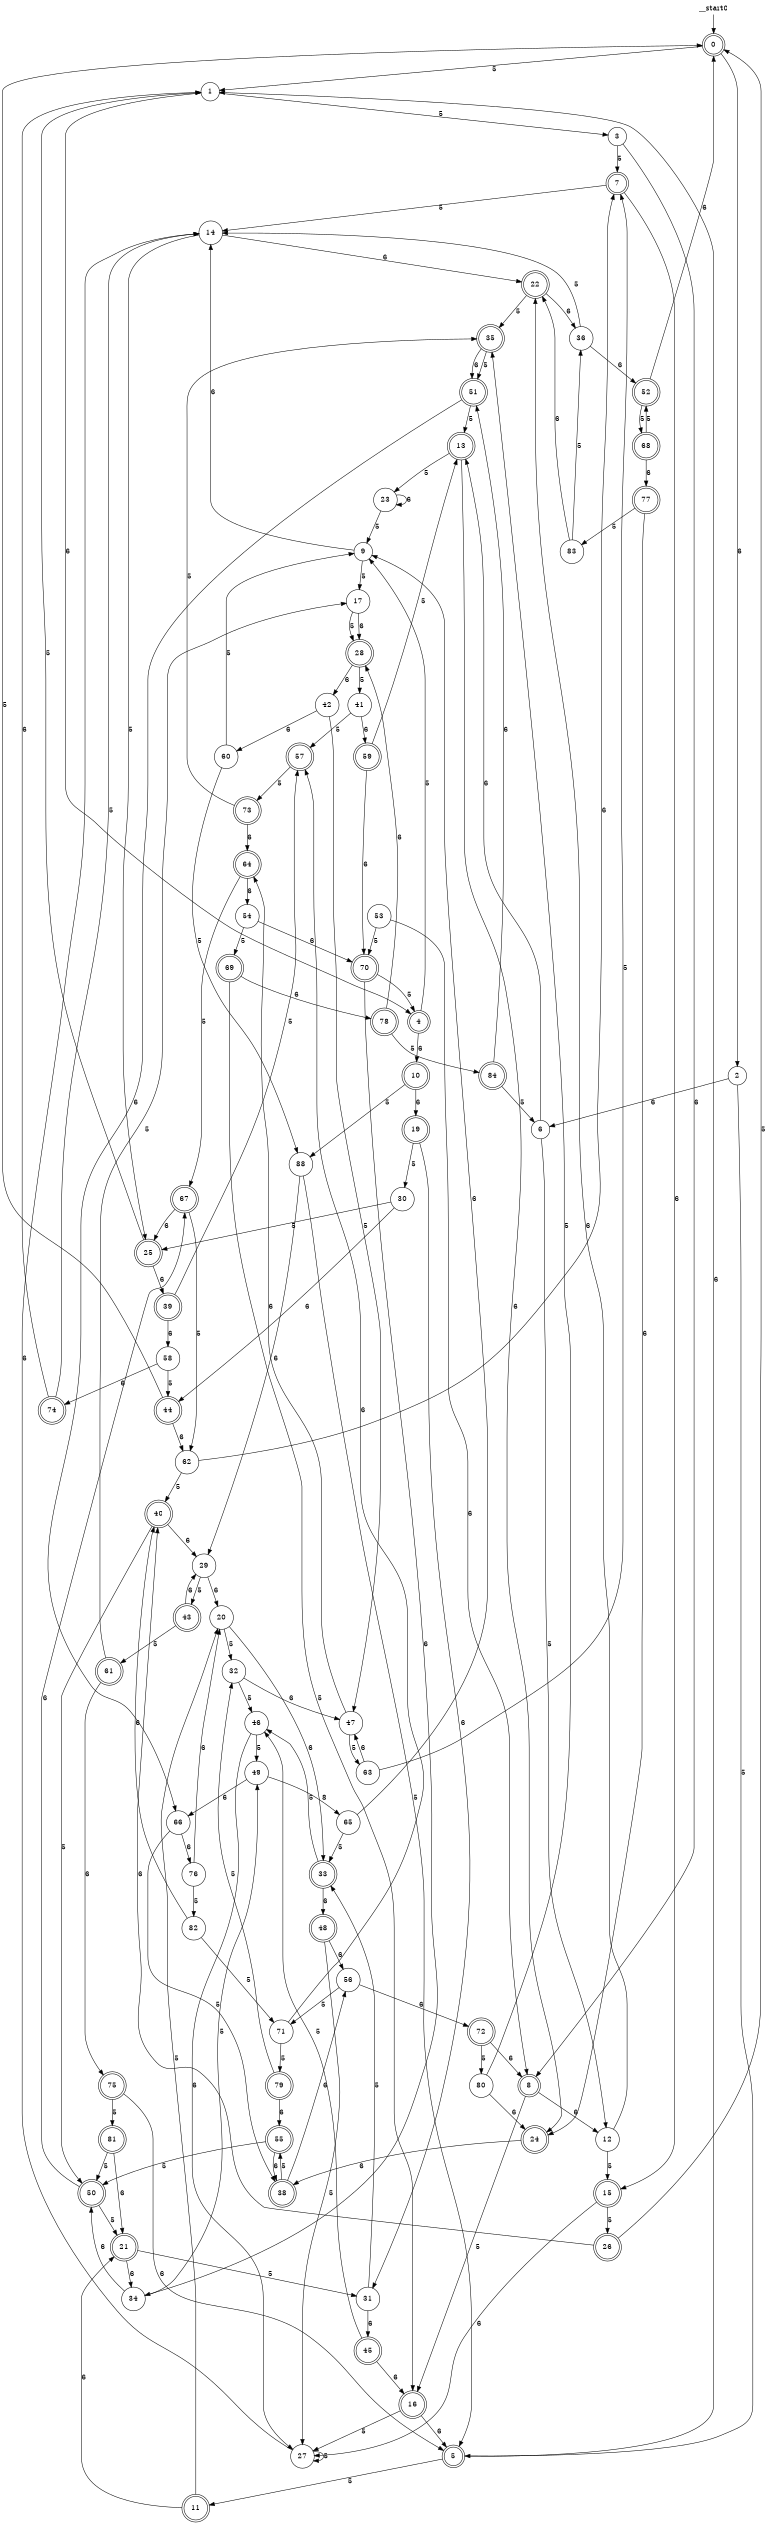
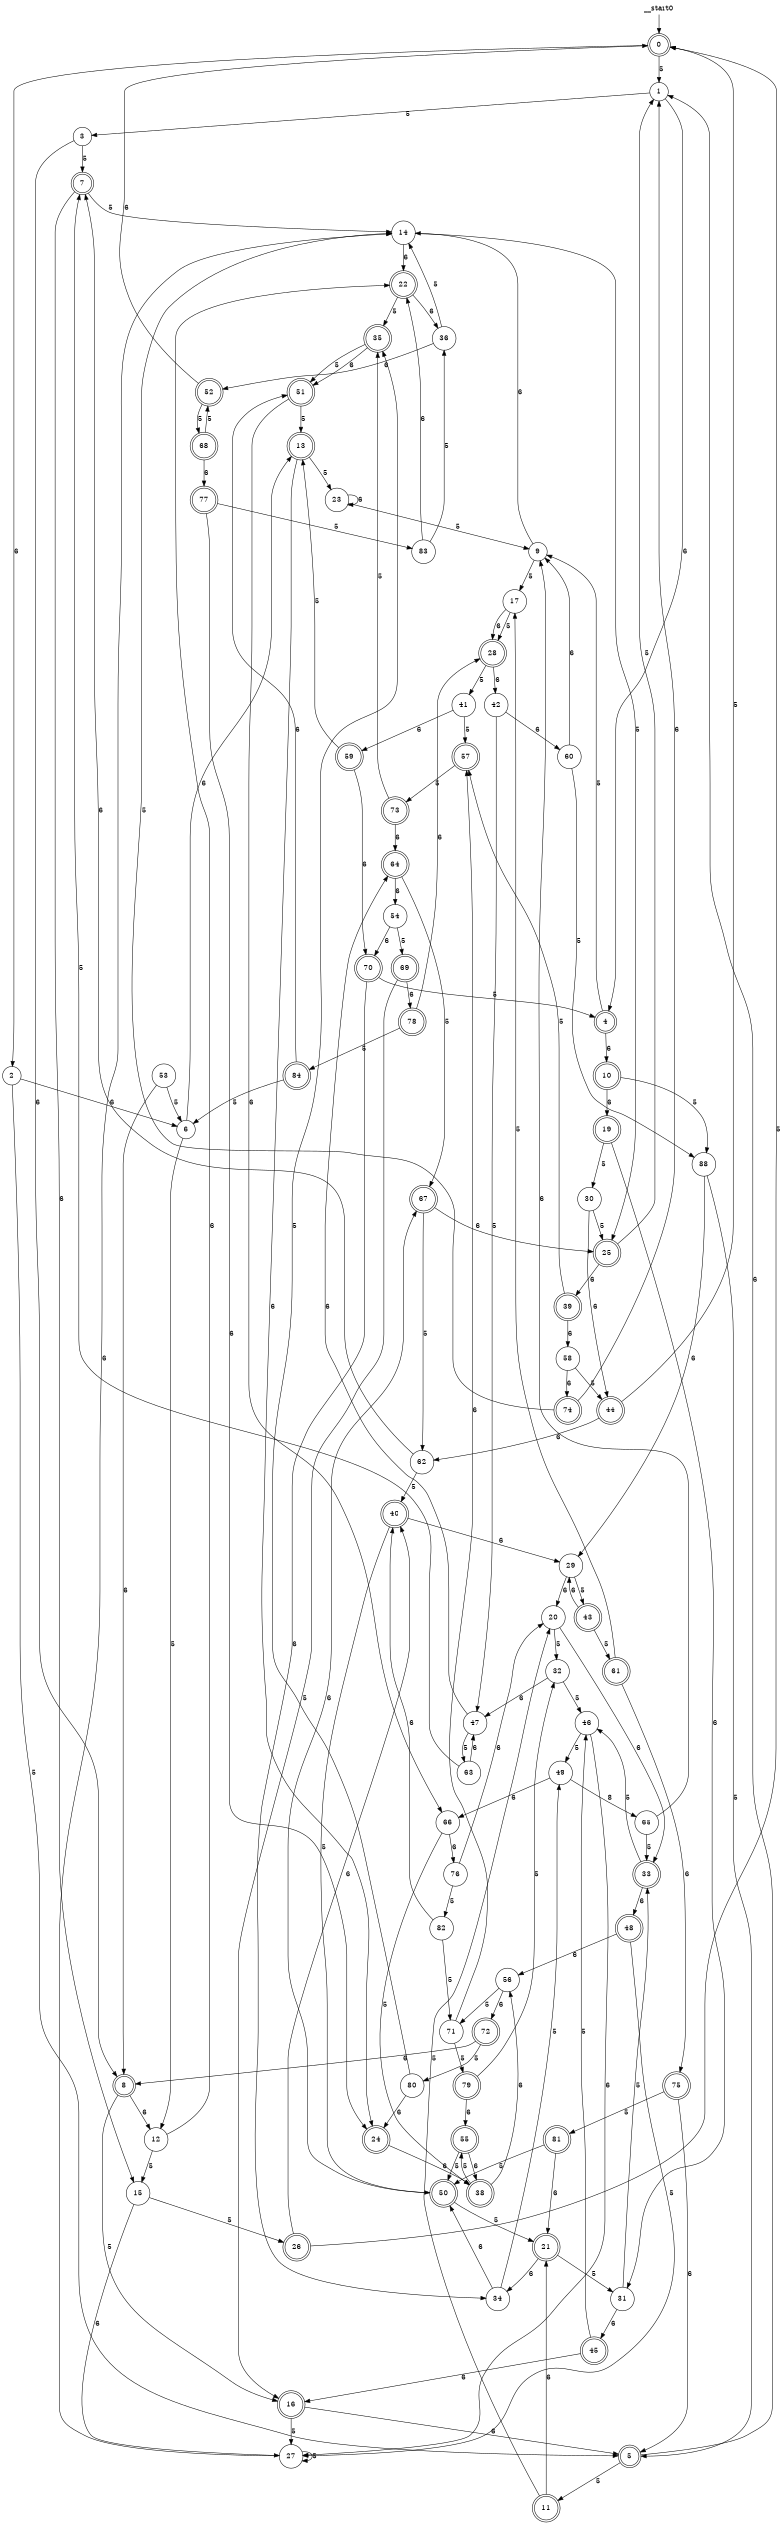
  digraph {
    node [shape=doublecircle]
    n1 [label=0]
    n2 [label=1 shape=circle]
    n3 [label=2 shape=circle]
    n4 [label=3 shape=circle]
    n5 [label=4]
    n6 [label=5]
    n7 [label=6 shape=circle]
    n8 [label=7]
    n9 [label=8]
    n10 [label=9 shape=circle]
    n11 [label=10]
    n12 [label=11]
    n13 [label=12 shape=circle]
    n14 [label=13]
    n15 [label=14 shape=circle]
-   n16 [label=15]
+   n16 [label=15 shape=circle]
    n17 [label=16]
    n18 [label=17 shape=circle]
    n19 [label=88 shape=circle]
    n20 [label=19]
    n21 [label=20 shape=circle]
    n22 [label=21]
    n23 [label=22]
    n24 [label=23 shape=circle]
    n25 [label=24]
    n26 [label=25]
    n27 [label=26]
    n28 [label=27 shape=circle]
    n29 [label=28]
    n30 [label=29 shape=circle]
    n31 [label=30 shape=circle]
    n32 [label=31 shape=circle]
    n33 [label=32 shape=circle]
    n34 [label=33]
    n35 [label=34 shape=circle]
    n36 [label=35]
    n37 [label=36 shape=circle]
    n38 [label=38]
    n39 [label=39]
    n40 [label=40]
    n41 [label=41 shape=circle]
    n42 [label=42 shape=circle]
    n43 [label=43]
    n44 [label=44]
    n45 [label=45]
    n46 [label=46 shape=circle]
    n47 [label=47 shape=circle]
    n48 [label=48]
    n49 [label=49 shape=circle]
    n50 [label=50]
    n51 [label=51]
    n52 [label=52]
    n53 [label=55]
    n54 [label=56 shape=circle]
    n55 [label=57]
    n56 [label=58 shape=circle]
    n57 [label=59]
    n58 [label=60 shape=circle]
    n59 [label=61]
    n60 [label=62 shape=circle]
    n61 [label=63 shape=circle]
    n62 [label=64]
    n63 [label=65 shape=circle]
    n64 [label=66 shape=circle]
    n65 [label=67]
    n66 [label=68]
    n67 [label=53 shape=circle]
    n68 [label=54 shape=circle]
    n69 [label=69]
    n70 [label=70]
    n71 [label=71 shape=circle]
    n72 [label=72]
    n73 [label=73]
    n74 [label=74]
    n75 [label=75]
    n76 [label=76 shape=circle]
    n77 [label=77]
    n78 [label=78]
    n79 [label=79]
    n80 [label=80 shape=circle]
    n81 [label=81]
    n82 [label=82 shape=circle]
    n83 [label=83 shape=circle]
    n84 [label=84]
    __start0 [height=0 shape=none width=0]
    n1 -> n2 [label=5]
    n1 -> n3 [label=6]
    n2 -> n4 [label=5]
    n2 -> n5 [label=6]
    n3 -> n6 [label=5]
    n3 -> n7 [label=6]
    n4 -> n8 [label=5]
    n4 -> n9 [label=6]
    n5 -> n10 [label=5]
    n5 -> n11 [label=6]
    n6 -> n2 [label=6]
    n6 -> n12 [label=5]
    n7 -> n13 [label=5]
    n7 -> n14 [label=6]
    n8 -> n15 [label=5]
    n8 -> n16 [label=6]
    n9 -> n13 [label=6]
    n9 -> n17 [label=5]
    n10 -> n15 [label=6]
    n10 -> n18 [label=5]
    n11 -> n19 [label=5]
    n11 -> n20 [label=6]
    n12 -> n21 [label=5]
    n12 -> n22 [label=6]
    n13 -> n16 [label=5]
    n13 -> n23 [label=6]
    n14 -> n24 [label=5]
    n14 -> n25 [label=6]
    n15 -> n23 [label=6]
    n15 -> n26 [label=5]
    n16 -> n27 [label=5]
    n16 -> n28 [label=6]
    n17 -> n6 [label=6]
    n17 -> n28 [label=5]
    n18 -> n29 [label=5]
    n18 -> n29 [label=6]
    n19 -> n6 [label=5]
    n19 -> n30 [label=6]
    n20 -> n31 [label=5]
    n20 -> n32 [label=6]
    n21 -> n33 [label=5]
    n21 -> n34 [label=6]
    n22 -> n32 [label=5]
    n22 -> n35 [label=6]
    n23 -> n36 [label=5]
    n23 -> n37 [label=6]
    n24 -> n10 [label=5]
    n24 -> n24 [label=6]
    n25 -> n38 [label=6]
    n26 -> n2 [label=5]
    n26 -> n39 [label=6]
    n27 -> n1 [label=5]
    n27 -> n40 [label=6]
    n28 -> n15 [label=6]
    n28 -> n28 [label=5]
    n29 -> n41 [label=5]
    n29 -> n42 [label=6]
    n30 -> n21 [label=6]
    n30 -> n43 [label=5]
    n31 -> n26 [label=5]
    n31 -> n44 [label=6]
    n32 -> n34 [label=5]
    n32 -> n45 [label=6]
    n33 -> n46 [label=5]
    n33 -> n47 [label=6]
    n34 -> n46 [label=5]
    n34 -> n48 [label=6]
    n35 -> n49 [label=5]
    n35 -> n50 [label=6]
    n36 -> n51 [label=5]
    n36 -> n51 [label=6]
    n37 -> n15 [label=5]
    n37 -> n52 [label=6]
    n38 -> n53 [label=5]
    n38 -> n54 [label=6]
    n39 -> n55 [label=5]
    n39 -> n56 [label=6]
    n40 -> n30 [label=6]
    n40 -> n50 [label=5]
    n41 -> n55 [label=5]
    n41 -> n57 [label=6]
    n42 -> n47 [label=5]
    n42 -> n58 [label=6]
    n43 -> n30 [label=6]
    n43 -> n59 [label=5]
    n44 -> n1 [label=5]
    n44 -> n60 [label=6]
    n45 -> n17 [label=6]
    n45 -> n46 [label=5]
    n46 -> n28 [label=6]
    n46 -> n49 [label=5]
    n47 -> n61 [label=5]
    n47 -> n62 [label=6]
    n48 -> n28 [label=5]
    n48 -> n54 [label=6]
    n49 -> n63 [label=8]
    n49 -> n64 [label=6]
    n50 -> n22 [label=5]
    n50 -> n65 [label=6]
    n51 -> n14 [label=5]
    n51 -> n64 [label=6]
    n52 -> n1 [label=6]
    n52 -> n66 [label=5]
    n53 -> n38 [label=6]
    n53 -> n50 [label=5]
    n54 -> n71 [label=5]
    n54 -> n72 [label=6]
    n55 -> n73 [label=5]
    n56 -> n44 [label=5]
    n56 -> n74 [label=6]
    n57 -> n14 [label=5]
    n57 -> n70 [label=6]
-   n58 -> n10 [label=5]
+   n58 -> n10 [label=6]
    n58 -> n19 [label=5]
    n59 -> n18 [label=5]
    n59 -> n75 [label=6]
    n60 -> n8 [label=6]
    n60 -> n40 [label=5]
    n61 -> n8 [label=5]
    n61 -> n47 [label=6]
    n62 -> n65 [label=5]
    n62 -> n68 [label=6]
    n63 -> n10 [label=6]
    n63 -> n34 [label=5]
    n64 -> n38 [label=5]
    n64 -> n76 [label=6]
    n65 -> n26 [label=6]
    n65 -> n60 [label=5]
    n66 -> n52 [label=5]
    n66 -> n77 [label=6]
-   n67 -> n70 [label=5]
+   n67 -> n7 [label=5]
    n67 -> n9 [label=6]
    n68 -> n69 [label=5]
    n68 -> n70 [label=6]
    n69 -> n17 [label=5]
    n69 -> n78 [label=6]
    n70 -> n5 [label=5]
    n70 -> n35 [label=6]
    n71 -> n55 [label=6]
    n71 -> n79 [label=5]
    n72 -> n9 [label=6]
    n72 -> n80 [label=5]
    n73 -> n36 [label=5]
    n73 -> n62 [label=6]
    n74 -> n2 [label=6]
    n74 -> n15 [label=5]
    n75 -> n6 [label=6]
    n75 -> n81 [label=5]
    n76 -> n21 [label=6]
    n76 -> n82 [label=5]
    n77 -> n25 [label=6]
    n77 -> n83 [label=5]
    n78 -> n29 [label=6]
    n78 -> n84 [label=5]
    n79 -> n33 [label=5]
    n79 -> n53 [label=6]
    n80 -> n25 [label=6]
    n80 -> n36 [label=5]
    n81 -> n22 [label=6]
    n81 -> n50 [label=5]
    n82 -> n40 [label=6]
    n82 -> n71 [label=5]
    n83 -> n23 [label=6]
    n83 -> n37 [label=5]
    n84 -> n7 [label=5]
    n84 -> n51 [label=6]
    __start0 -> n1
  }
